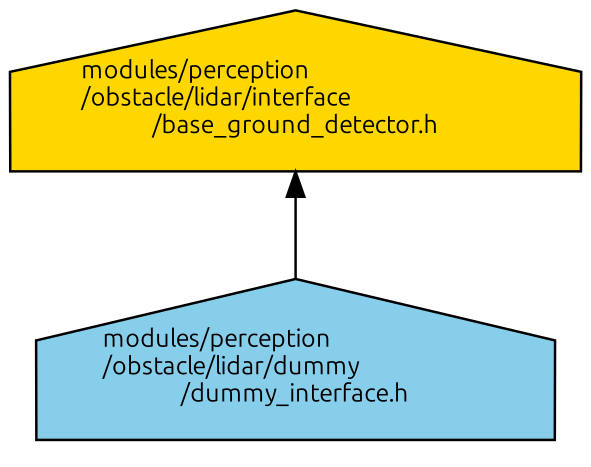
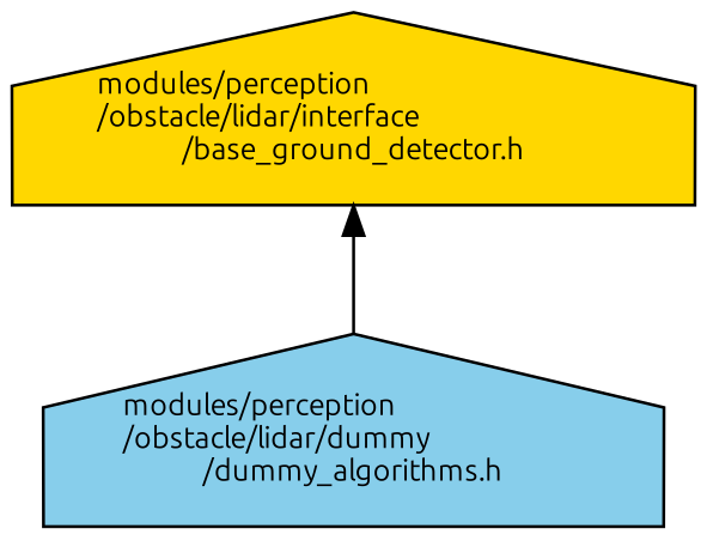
  digraph {
    fontname=Ubuntu
    node [color=black fontname=Ubuntu fontsize=10 shape=house style=filled]
    n1 [fillcolor=gold fontcolor=black height=0.2 label="modules/perception\l/obstacle/lidar/interface\l/base_ground_detector.h" width=0.4]
-   n2 [fillcolor=skyblue height=0.2 label="modules/perception\l/obstacle/lidar/dummy\l/dummy_interface.h" width=0.4]
+   n2 [fillcolor=skyblue height=0.2 label="modules/perception\l/obstacle/lidar/dummy\l/dummy_algorithms.h" width=0.4]
    n1 -> n2 [color=black dir=back fontname=Ubuntu fontsize=10 labelfontname=Helvetica labelfontsize=10 style=solid]
  }
